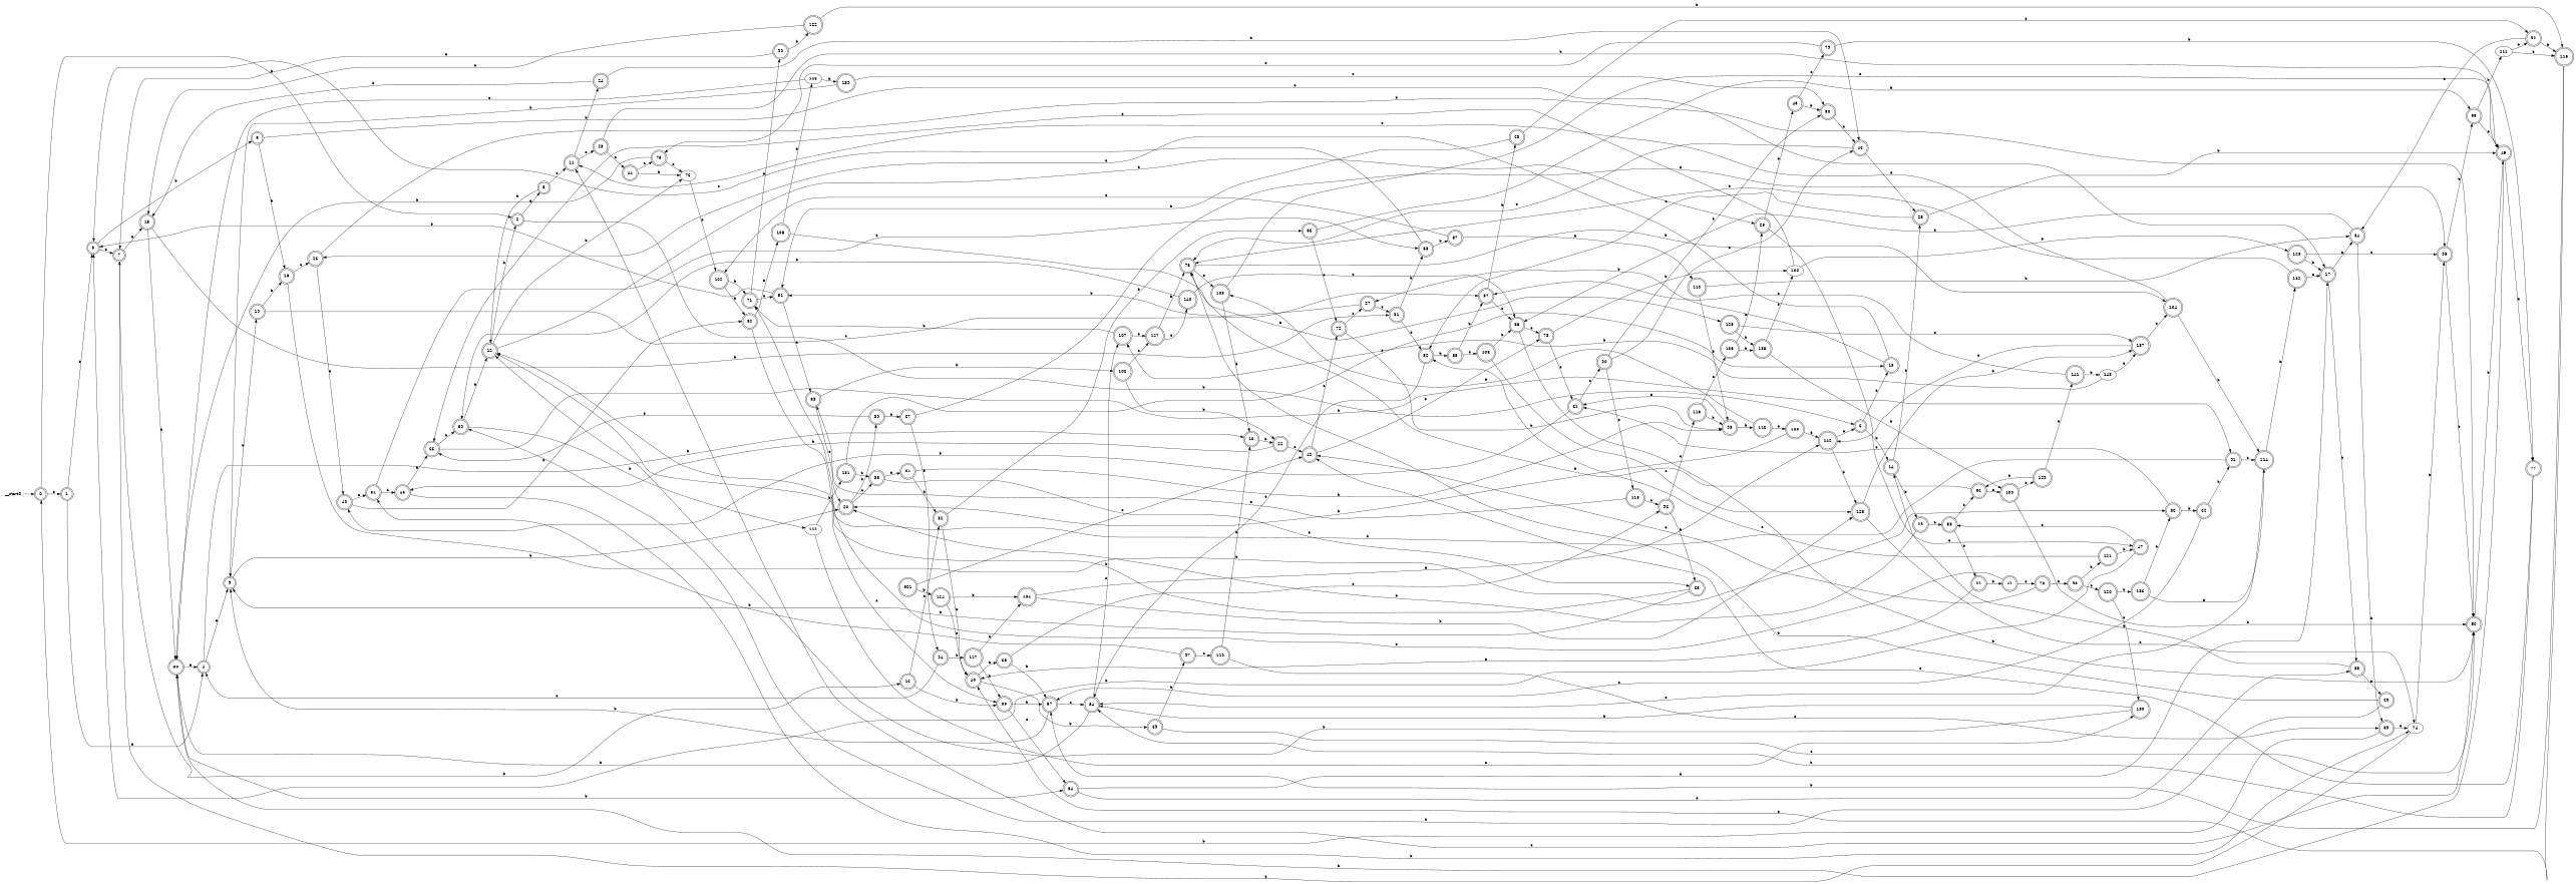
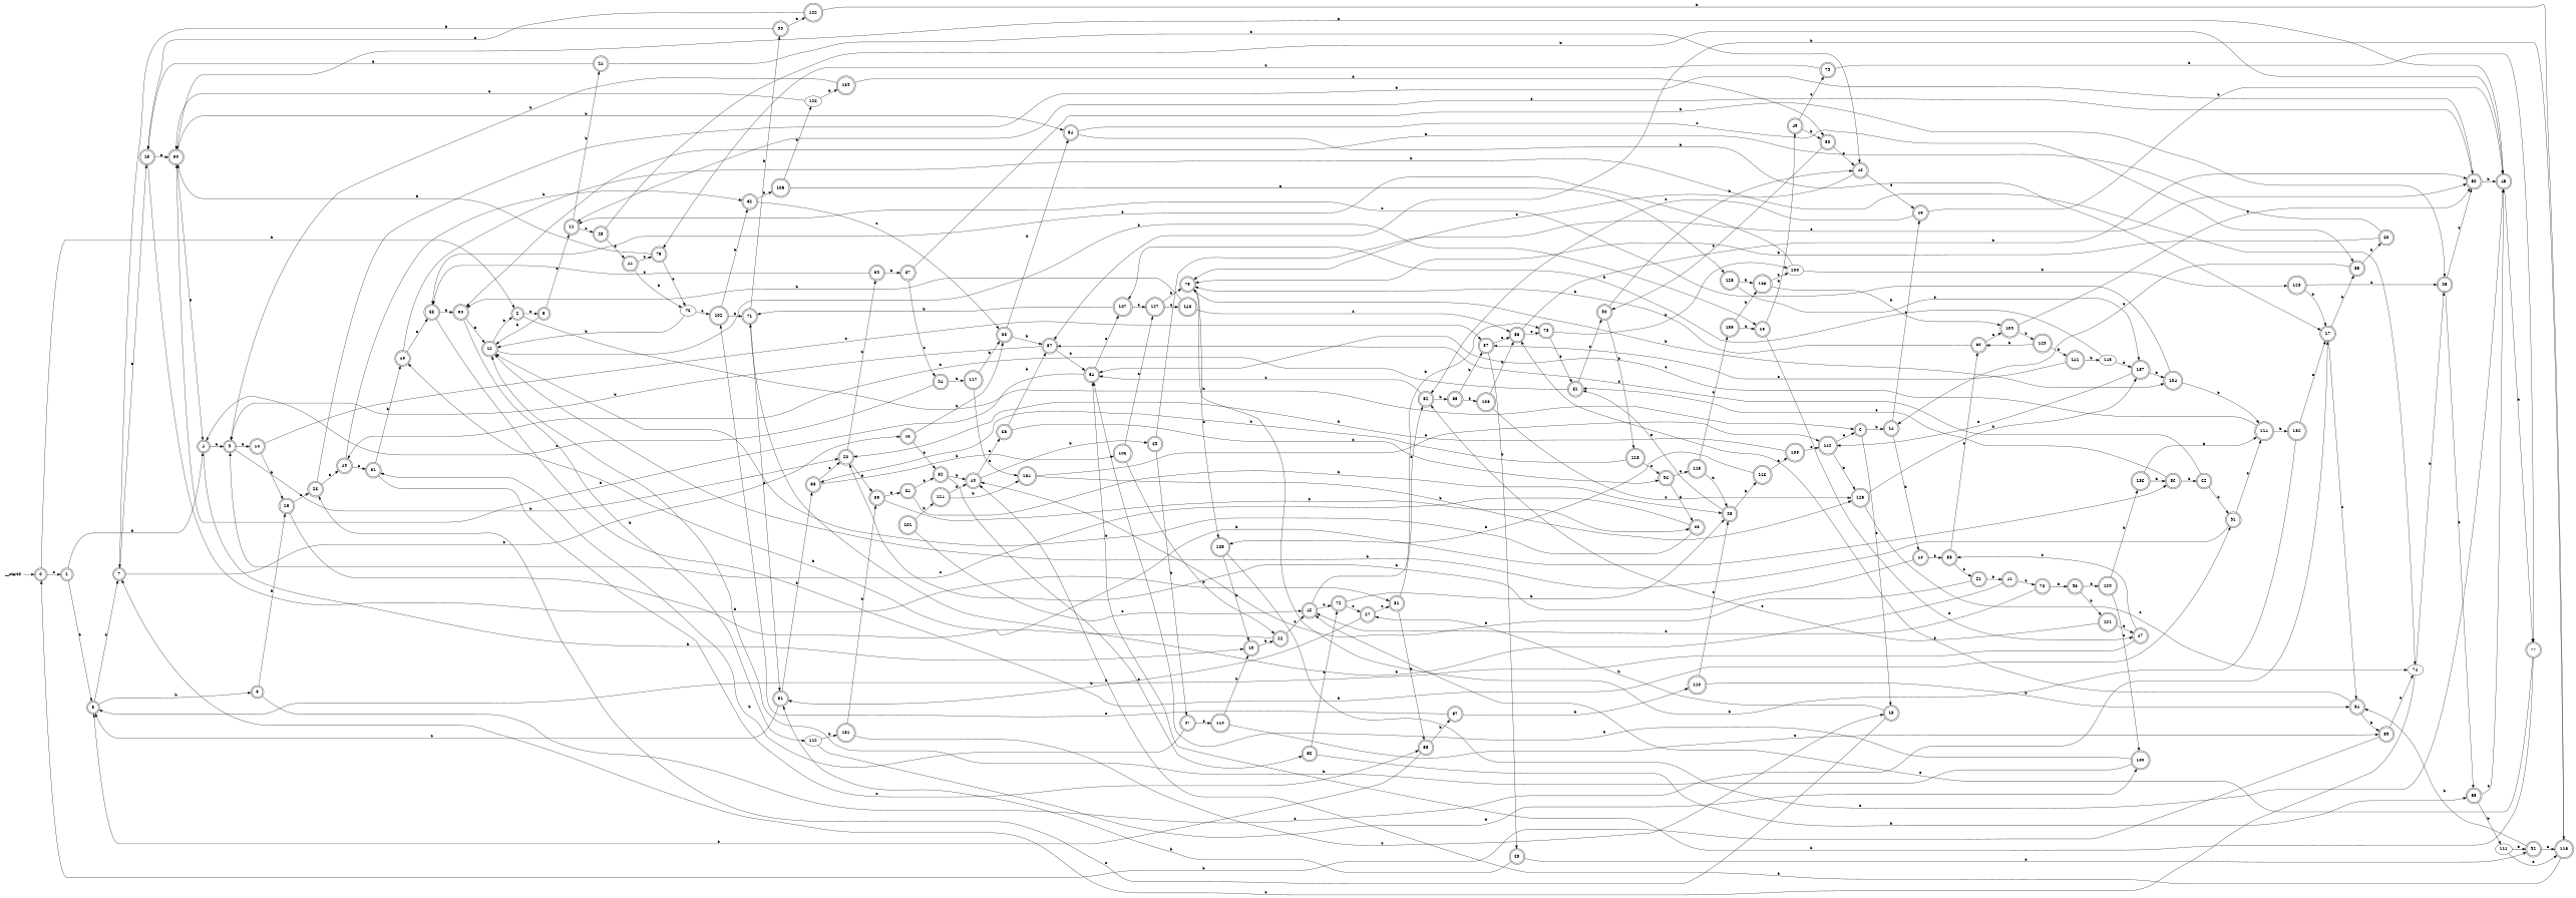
  digraph {
    fontname="DejaVu Sans"
    rankdir=LR
    node [fontname="DejaVu Sans" shape=doublecircle]
    edge [fontname="DejaVu Sans"]
    __start0 [shape=none]
    0
    1
    2
    3
    4
    5
    6
    7
    8
    9
    10
    11
    12
    13
    14
    15
    16
    17
    18
    19
    20
    22
    23
    24
    25
    26
    27
    28
    29
    30
    31
    32
    33
    34
    35
    36
    37
    38
    39
    21
    40
    41
    42
    43
    44
    45
    46
    47
    48
    49
    50
    51
    52
    53
    54
    55
    56
    57
    58
    59
    60
    61
    62
    63
    64
    65
    66
    67
    68
    69
    70
    71
    72
    73
    74 [shape=""]
    75
    76 [shape=""]
    77
    78
    79
    80
    81
    82
    83
    84
    85
    86
    87
    88
    89
    90
    91
    92
    93
    94
    95
    96
    97
    98
    99
    100 [shape=""]
    102
    103
    104
    105
    106
    107
    108
    109
    110
    111 [shape=""]
    112 [shape=""]
    113
    114
    115
    116
    117
    118
    119
    120
    121
    122
    123
-   101 [label=801]
+   101
    124
    125
    126 [shape=ellipse]
    127
    128
    129
    130
    131
    132
    133
    134
    135
    136
    137
    138
    139
    140
    141
    142
    143 [shape=ellipse]
    __start0 -> 0
    0 -> 1 [label=a]
    0 -> 2 [label=b]
    1 -> 3 [label=a]
    1 -> 4 [label=b]
    2 -> 5 [label=a]
    2 -> 6 [label=b]
    3 -> 7 [label=a]
    3 -> 8 [label=b]
    4 -> 9 [label=a]
    4 -> 10 [label=b]
    5 -> 11 [label=a]
    5 -> 12 [label=b]
    6 -> 13 [label=a]
    6 -> 14 [label=b]
    7 -> 15 [label=a]
    7 -> 16 [label=b]
    8 -> 17 [label=a]
    8 -> 18 [label=b]
    9 -> 19 [label=a]
    9 -> 20 [label=b]
    10 -> 22 [label=b]
    11 -> 23 [label=a]
    11 -> 24 [label=b]
    12 -> 2 [label=b]
    12 -> 25 [label=a]
    13 -> 26 [label=a]
    13 -> 27 [label=b]
    14 -> 28 [label=a]
    14 -> 29 [label=b]
    15 -> 30 [label=a]
    15 -> 31 [label=b]
    16 -> 32 [label=a]
    16 -> 33 [label=b]
    17 -> 34 [label=a]
    17 -> 35 [label=b]
    18 -> 26 [label=a]
    18 -> 36 [label=b]
    19 -> 18 [label=b]
    19 -> 37 [label=a]
    20 -> 38 [label=a]
    20 -> 39 [label=b]
    22 -> 42 [label=a]
    22 -> 43 [label=b]
    23 -> 44 [label=a]
    23 -> 45 [label=b]
    24 -> 15 [label=a]
    24 -> 46 [label=b]
    25 -> 47 [label=a]
    25 -> 48 [label=b]
    26 -> 49 [label=a]
    26 -> 50 [label=b]
    27 -> 31 [label=a]
    27 -> 51 [label=b]
    28 -> 45 [label=b]
    28 -> 52 [label=a]
    29 -> 20 [label=b]
    29 -> 53 [label=a]
    30 -> 4 [label=a]
    30 -> 54 [label=b]
    31 -> 52 [label=a]
    31 -> 55 [label=b]
    32 -> 40 [label=b]
    32 -> 56 [label=a]
    33 -> 54 [label=a]
    33 -> 57 [label=b]
    34 -> 58 [label=a]
    34 -> 59 [label=b]
    35 -> 14 [label=a]
    35 -> 60 [label=b]
    36 -> 61 [label=a]
    36 -> 62 [label=b]
    37 -> 58 [label=a]
    37 -> 63 [label=b]
    38 -> 64 [label=a]
    38 -> 65 [label=b]
    39 -> 66 [label=a]
    39 -> 67 [label=b]
    21 -> 40 [label=a]
    21 -> 41 [label=b]
    40 -> 68 [label=a]
    40 -> 69 [label=b]
    41 -> 70 [label=a]
    41 -> 71 [label=b]
    42 -> 72 [label=a]
    42 -> 73 [label=b]
    43 -> 66 [label=a]
    43 -> 74 [label=b]
    44 -> 75 [label=a]
    44 -> 76 [label=b]
    45 -> 30 [label=a]
    45 -> 77 [label=b]
    46 -> 28 [label=a]
    46 -> 78 [label=b]
    47 -> 3 [label=b]
    47 -> 53 [label=a]
    48 -> 79 [label=a]
    48 -> 80 [label=b]
    49 -> 81 [label=a]
    49 -> 82 [label=b]
    50 -> 11 [label=a]
    50 -> 45 [label=b]
    51 -> 3 [label=a]
    51 -> 83 [label=b]
    52 -> 84 [label=a]
    52 -> 85 [label=b]
    53 -> 21 [label=b]
    53 -> 86 [label=a]
    54 -> 17 [label=b]
    54 -> 35 [label=a]
    55 -> 3 [label=a]
    55 -> 87 [label=b]
    56 -> 72 [label=a]
    56 -> 88 [label=b]
    57 -> 9 [label=b]
    57 -> 84 [label=a]
    58 -> 50 [label=b]
    58 -> 73 [label=a]
    59 -> 0 [label=b]
    59 -> 74 [label=a]
    60 -> 78 [label=b]
    60 -> 89 [label=a]
    61 -> 49 [label=b]
    61 -> 90 [label=a]
    62 -> 57 [label=a]
    62 -> 91 [label=b]
    63 -> 51 [label=b]
    63 -> 92 [label=a]
    64 -> 32 [label=a]
    64 -> 93 [label=b]
    65 -> 9 [label=a]
    65 -> 12 [label=b]
    66 -> 89 [label=a]
    66 -> 91 [label=b]
    67 -> 94 [label=a]
    67 -> 95 [label=b]
    68 -> 57 [label=b]
    68 -> 96 [label=a]
    69 -> 50 [label=a]
    69 -> 97 [label=b]
    70 -> 42 [label=a]
    70 -> 98 [label=b]
    71 -> 51 [label=a]
    71 -> 99 [label=b]
    72 -> 27 [label=a]
    72 -> 93 [label=b]
    73 -> 61 [label=a]
    73 -> 100 [label=b]
    74 -> 7 [label=a]
    74 -> 95 [label=b]
    75 -> 30 [label=b]
    75 -> 76 [label=a]
-   12 -> 76 [label=b]
+   76 -> 12 [label=b]
    76 -> 102 [label=a]
    77 -> 42 [label=a]
    77 -> 84 [label=b]
    78 -> 103 [label=a]
    78 -> 104 [label=b]
    79 -> 75 [label=a]
    79 -> 77 [label=b]
    80 -> 46 [label=b]
-   90 -> 80 [label=a]
+   80 -> 90 [label=a]
    81 -> 43 [label=b]
    81 -> 55 [label=a]
    82 -> 33 [label=a]
    82 -> 105 [label=b]
    83 -> 20 [label=a]
    83 -> 106 [label=b]
    84 -> 30 [label=b]
    84 -> 107 [label=a]
    85 -> 37 [label=b]
    85 -> 108 [label=a]
    86 -> 78 [label=b]
    86 -> 109 [label=a]
    87 -> 102 [label=a]
    87 -> 110 [label=b]
    88 -> 45 [label=a]
    88 -> 111 [label=b]
    89 -> 12 [label=a]
    89 -> 112 [label=b]
    90 -> 46 [label=b]
    90 -> 113 [label=a]
    91 -> 12 [label=b]
    91 -> 114 [label=a]
    92 -> 34 [label=b]
    92 -> 115 [label=a]
    93 -> 61 [label=a]
    93 -> 116 [label=b]
    94 -> 4 [label=a]
    94 -> 117 [label=b]
    95 -> 50 [label=a]
    95 -> 88 [label=b]
    96 -> 65 [label=b]
    96 -> 118 [label=a]
    97 -> 81 [label=b]
    97 -> 119 [label=a]
    98 -> 120 [label=a]
    98 -> 121 [label=b]
    99 -> 7 [label=a]
    99 -> 122 [label=b]
    100 -> 66 [label=a]
    100 -> 123 [label=b]
    102 -> 71 [label=b]
    102 -> 82 [label=a]
    103 -> 10 [label=b]
    103 -> 45 [label=a]
    104 -> 11 [label=a]
    104 -> 114 [label=b]
    105 -> 125 [label=a]
    105 -> 126 [label=b]
    106 -> 22 [label=b]
    106 -> 127 [label=a]
    107 -> 71 [label=b]
    107 -> 127 [label=a]
    108 -> 58 [label=b]
    108 -> 128 [label=a]
    109 -> 50 [label=b]
    109 -> 129 [label=a]
    110 -> 34 [label=b]
    110 -> 93 [label=a]
    111 -> 92 [label=b]
    111 -> 115 [label=a]
    112 -> 130 [label=a]
    112 -> 131 [label=b]
    113 -> 83 [label=b]
    113 -> 96 [label=a]
    114 -> 84 [label=a]
    114 -> 132 [label=b]
    115 -> 40 [label=a]
    115 -> 57 [label=b]
    116 -> 103 [label=a]
    116 -> 133 [label=b]
    117 -> 33 [label=b]
    117 -> 134 [label=a]
    118 -> 93 [label=b]
    118 -> 135 [label=a]
    119 -> 10 [label=b]
    119 -> 59 [label=a]
    120 -> 130 [label=a]
    120 -> 136 [label=b]
    121 -> 47 [label=b]
    121 -> 52 [label=a]
    122 -> 15 [label=a]
    122 -> 115 [label=b]
    123 -> 17 [label=b]
    123 -> 95 [label=a]
    101 -> 42 [label=a]
    101 -> 124 [label=b]
    124 -> 40 [label=a]
    124 -> 134 [label=b]
    125 -> 137 [label=a]
    125 -> 138 [label=b]
    126 -> 30 [label=a]
    126 -> 139 [label=b]
    127 -> 78 [label=b]
    127 -> 140 [label=a]
    128 -> 74 [label=a]
    128 -> 137 [label=b]
    129 -> 86 [label=b]
    129 -> 141 [label=a]
    130 -> 12 [label=b]
    130 -> 84 [label=a]
    131 -> 13 [label=a]
    131 -> 38 [label=b]
    132 -> 17 [label=a]
    132 -> 78 [label=b]
    133 -> 20 [label=b]
    133 -> 142 [label=a]
    134 -> 128 [label=b]
    134 -> 142 [label=a]
    135 -> 25 [label=a]
    135 -> 138 [label=b]
    136 -> 36 [label=b]
    136 -> 114 [label=a]
    137 -> 104 [label=b]
    137 -> 142 [label=a]
    138 -> 100 [label=a]
    138 -> 109 [label=b]
    139 -> 9 [label=b]
    139 -> 80 [label=a]
    140 -> 58 [label=a]
    140 -> 89 [label=b]
    141 -> 37 [label=a]
    141 -> 143 [label=b]
    142 -> 6 [label=a]
    142 -> 128 [label=b]
    143 -> 107 [label=b]
    143 -> 137 [label=a]
  }
